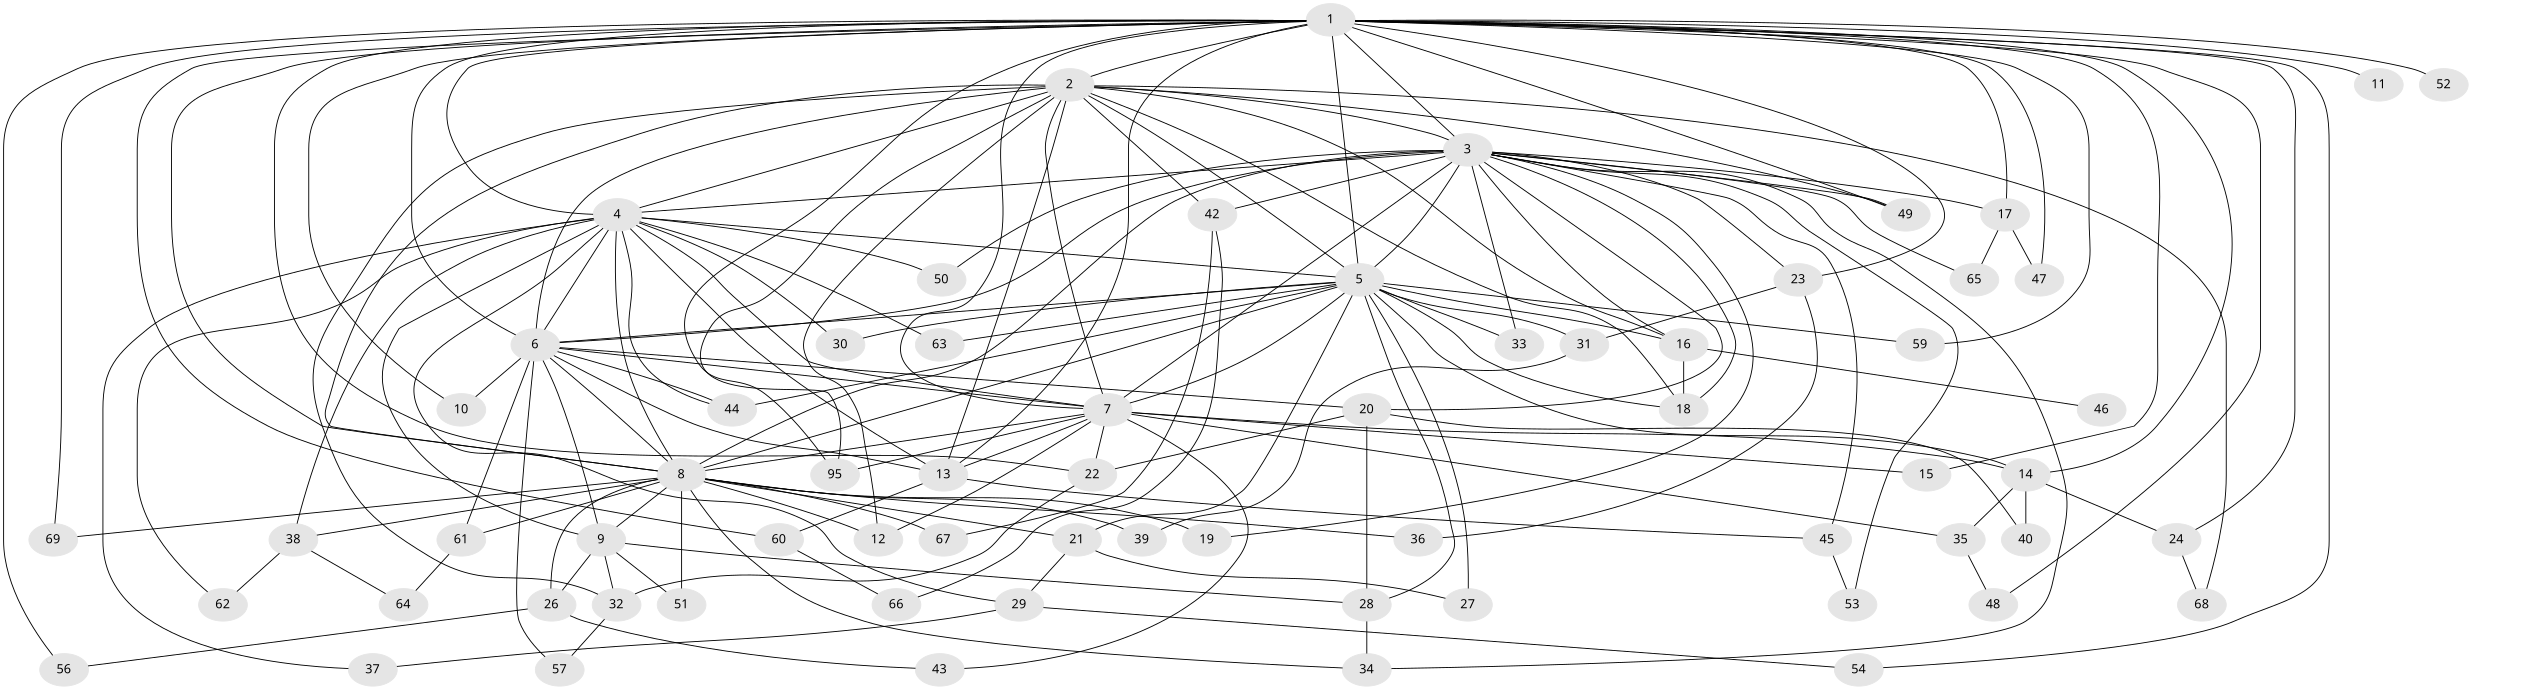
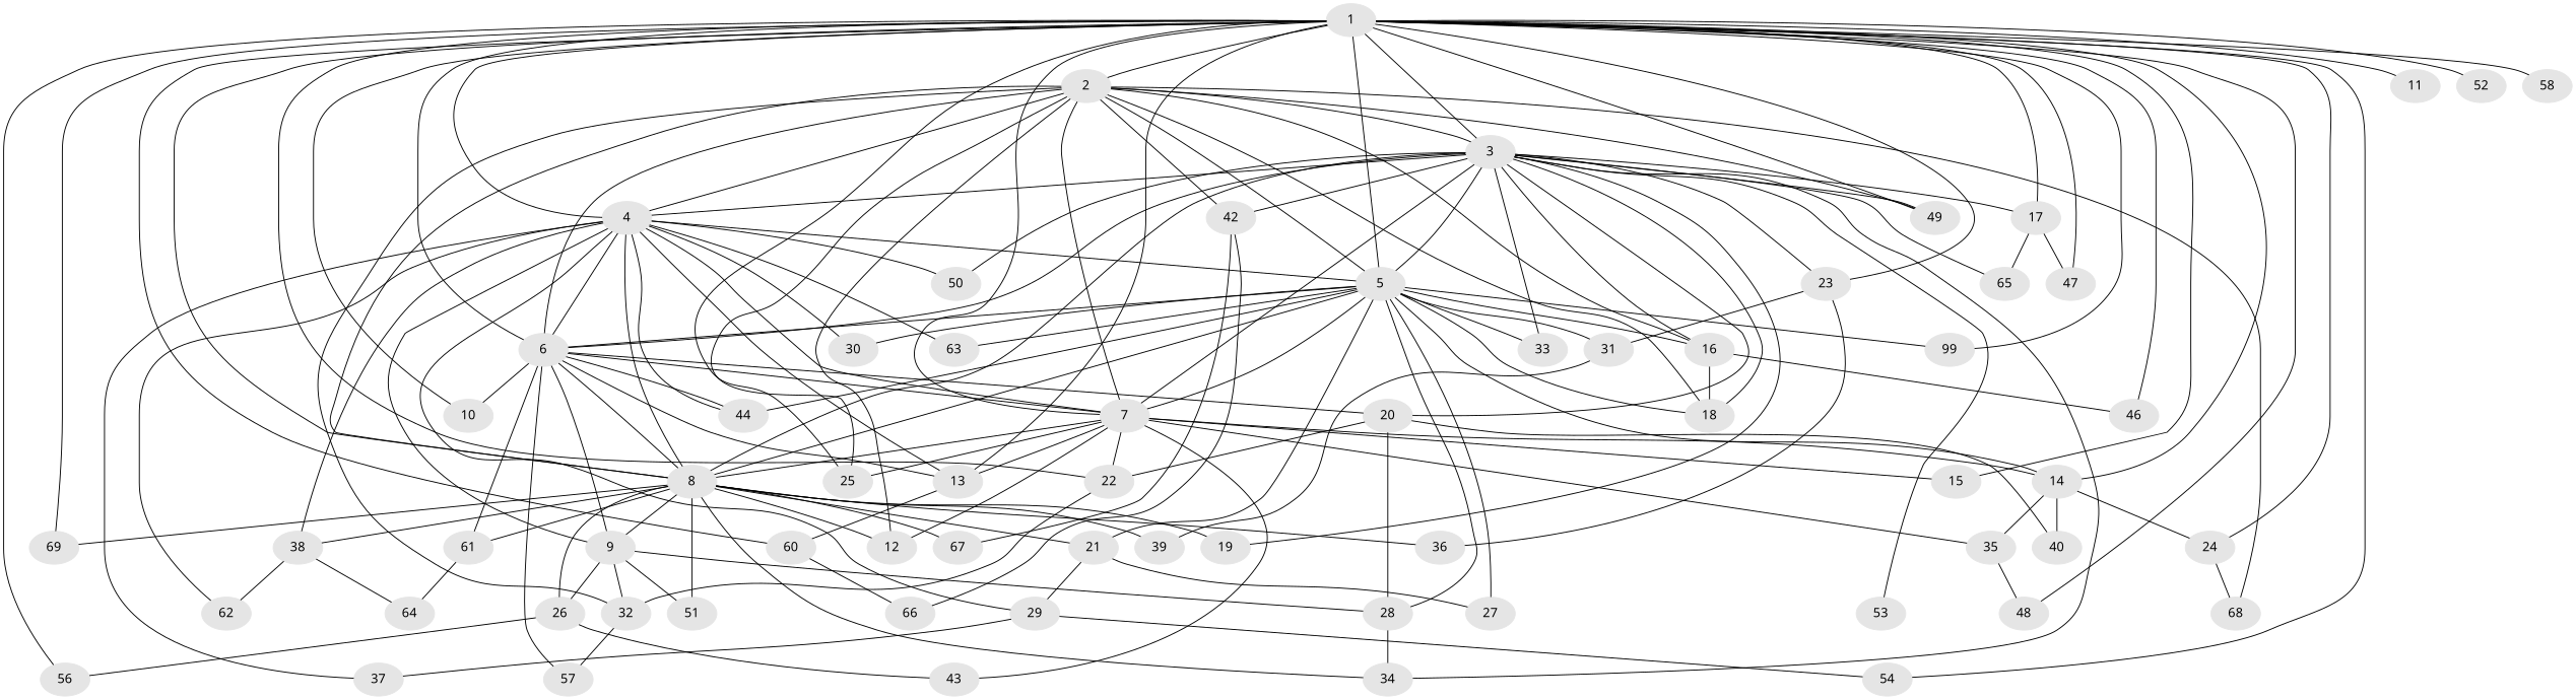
  graph {
    fontname="Noto Sans"
    node [color=gray90 fontname="Noto Sans" style=filled]
    edge [fontname="Noto Sans" weight=1.0]
    1
    2
    3
    4
    5
    6
    7
    8
    10
    11
    13
    14
    15
    17
    22
    23
    24
-   25 [label=95]
+   25
    46
    47
    48
    49
    52
    54
    56
-   59
+   58
+   59 [label=99]
    60
    69
    12
    16
    18
    32
    42
    68
    19
    20
    33
    34
-   45
    50
    53
    65
    9
    29
    30
    37
    38
    44
    62
    63
    21
    27
    28
    31
    57
    61
    35
    43
    26
    36
    39
    51
    67
    40
    66
    64
    1 -- 2 [weight=2.0]
    1 -- 3 [weight=2.0]
    1 -- 4 [weight=2.0]
    1 -- 5 [weight=3.0]
    1 -- 6 [weight=2.0]
    1 -- 7 [weight=2.0]
    1 -- 8
    1 -- 10 [weight=2.0]
    1 -- 11
    1 -- 13
    1 -- 14
    1 -- 15
    1 -- 17
    1 -- 22
    1 -- 23
    1 -- 24
    1 -- 25
+   1 -- 46
    1 -- 47
    1 -- 48
    1 -- 49
    1 -- 52
    1 -- 54
    1 -- 56
+   1 -- 58
    1 -- 59
    1 -- 60
    1 -- 69
    2 -- 3
    2 -- 4
    2 -- 5 [weight=3.0]
    2 -- 6 [weight=3.0]
    2 -- 7 [weight=2.0]
    2 -- 8
-   2 -- 13
    2 -- 25
    2 -- 49
    2 -- 12
    2 -- 16
    2 -- 18
    2 -- 32
    2 -- 42
    2 -- 68
    3 -- 4 [weight=2.0]
    3 -- 5 [weight=14.0]
    3 -- 6 [weight=4.0]
    3 -- 7
    3 -- 8
    3 -- 17
    3 -- 23
    3 -- 49
    3 -- 16
    3 -- 18 [weight=2.0]
    3 -- 42
    3 -- 19
    3 -- 20 [weight=3.0]
    3 -- 33
    3 -- 34
-   3 -- 45
    3 -- 50
    3 -- 53
    3 -- 65
    4 -- 5 [weight=2.0]
    4 -- 6 [weight=3.0]
    4 -- 7
    4 -- 8
    4 -- 13
    4 -- 50
    4 -- 9 [weight=2.0]
    4 -- 29
    4 -- 30
    4 -- 37
    4 -- 38
    4 -- 44
    4 -- 62
    4 -- 63
    5 -- 6 [weight=4.0]
    5 -- 7 [weight=2.0]
    5 -- 8 [weight=2.0]
    5 -- 14
    5 -- 59
    5 -- 16 [weight=2.0]
    5 -- 18
    5 -- 33
    5 -- 30
    5 -- 44
    5 -- 63
    5 -- 21
    5 -- 27
    5 -- 28
    5 -- 31
    6 -- 7 [weight=2.0]
    6 -- 8 [weight=3.0]
    6 -- 10
    6 -- 13 [weight=5.0]
    6 -- 20
    6 -- 9 [weight=2.0]
    6 -- 44
    6 -- 57
    6 -- 61
    7 -- 8
    7 -- 13 [weight=2.0]
    7 -- 14 [weight=2.0]
    7 -- 15
    7 -- 22
    7 -- 25
    7 -- 12
    7 -- 35
    7 -- 43
    8 -- 69
    8 -- 12
    8 -- 19
    8 -- 34
    8 -- 9
    8 -- 38
    8 -- 21
    8 -- 61
    8 -- 26
    8 -- 36
    8 -- 39
    8 -- 51
    8 -- 67
    13 -- 60
-   13 -- 45
    14 -- 24
    14 -- 35
    14 -- 40
    17 -- 47
    17 -- 65
    22 -- 32
    23 -- 31
    23 -- 36
    24 -- 68
    60 -- 66
    16 -- 46
    16 -- 18
    32 -- 57
    42 -- 67
    42 -- 66
    20 -- 22
    20 -- 28 [weight=4.0]
    20 -- 40
-   45 -- 53
    9 -- 32
    9 -- 28
    9 -- 26
    9 -- 51
    29 -- 54
    29 -- 37
    38 -- 62
    38 -- 64
    21 -- 29
    21 -- 27
    28 -- 34
    31 -- 39
    61 -- 64
    35 -- 48
    26 -- 56
    26 -- 43
  }
